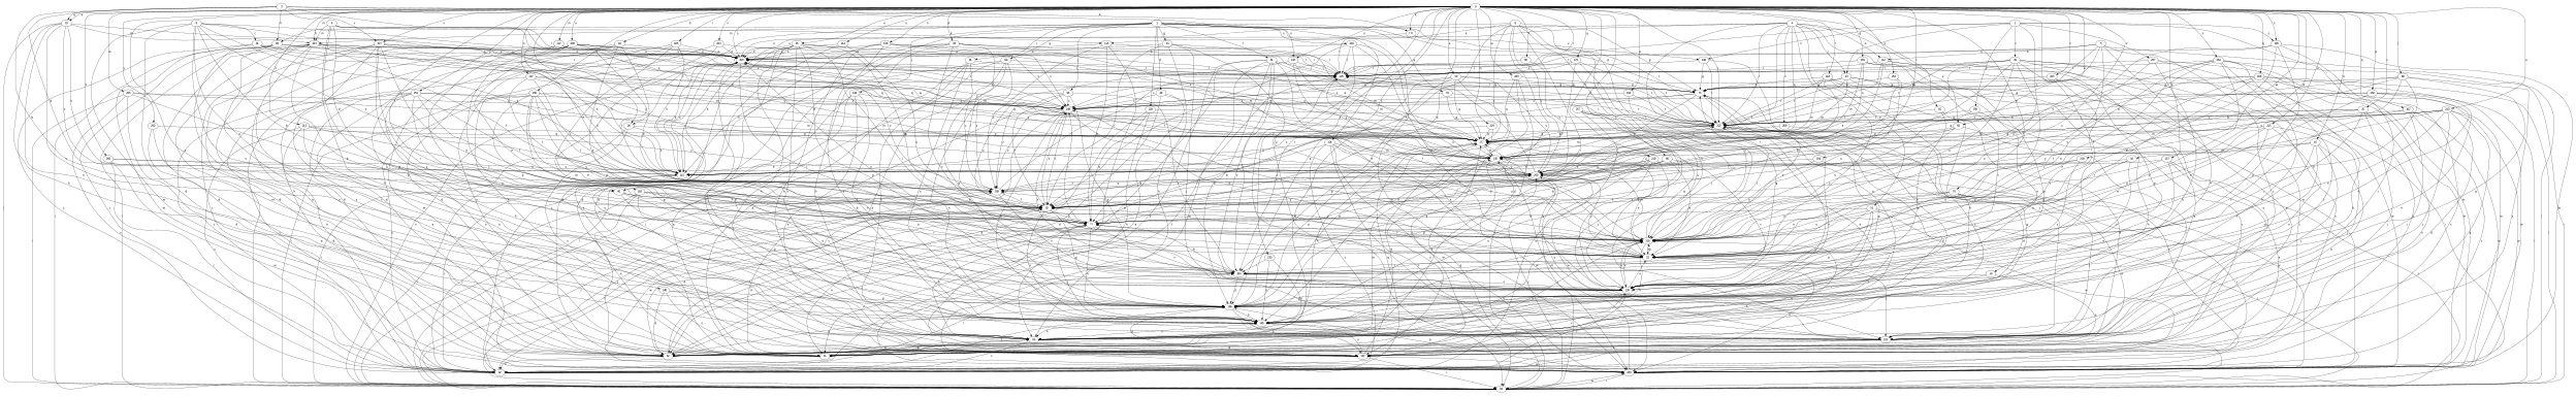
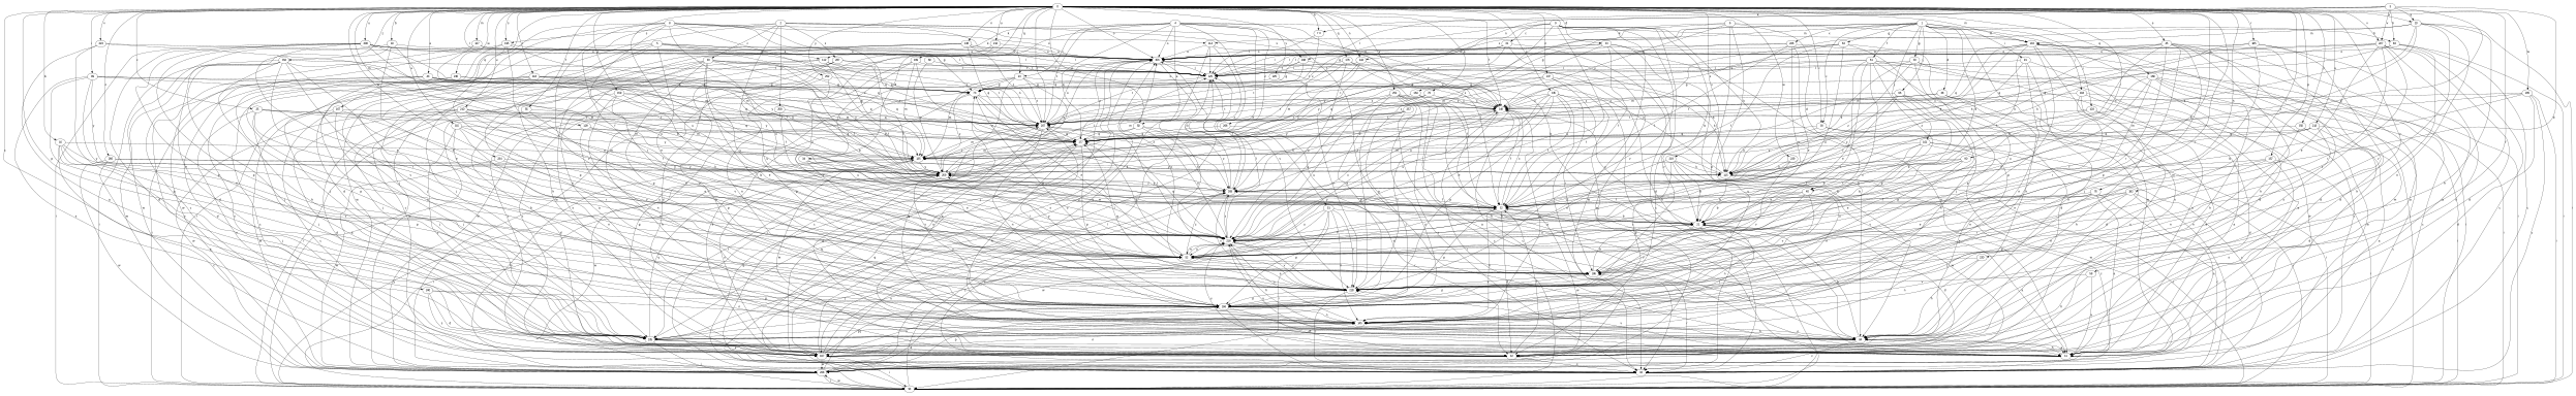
  strict digraph {
    fontname="Liberation Sans"
    node [fontname="Liberation Sans"]
    edge [fontname="Liberation Sans"]
    0
    10
    16
    19
    21
    25
    28
    33
    34
    43
    45
    50
    55
    58
    60
    76
    89
    90
    111
    118
    125
    127
    129
    133
    136
    137
    142
    156
    157
    159
    164
    166
    167
    168
    169
    176
    182
    185
    186
    195
    207
    208
    210
    212
    213
    215
    218
    219
    220
    223
    225
    227
    229
    230
    234
    235
    240
    245
    250
    251
    252
    264
    266
    249
    228
    94
    145
    84
    115
    269
    11
    105
    259
    135
    238
    52
    42
    197
    177
    62
    73
    32
    1
    38
    40
    61
    63
    69
    70
    83
    91
    96
    101
    103
    104
    246
    248
    257
    2
    30
    93
    258
    267
    3
    4
    51
    112
    268
    5
    6
    114
    8
    9
    31
    0 -> 10 [label=a]
    0 -> 16 [label=b]
    0 -> 19 [label=b]
    0 -> 21 [label=b]
    0 -> 25 [label=c]
    0 -> 28 [label=c]
    0 -> 33 [label=d]
    0 -> 34 [label=d]
    0 -> 43 [label=e]
    0 -> 45 [label=e]
    0 -> 50 [label=e]
    0 -> 55 [label=f]
    0 -> 58 [label=f]
-   0 -> 60 [label=f]
+   0 -> 249 [label=f]
    0 -> 76 [label=h]
    0 -> 89 [label=i]
    0 -> 90 [label=i]
    0 -> 111 [label=k]
    0 -> 118 [label=l]
    0 -> 125 [label=l]
    0 -> 127 [label=m]
    0 -> 129 [label=m]
    0 -> 133 [label=m]
    0 -> 136 [label=n]
    0 -> 137 [label=n]
    0 -> 142 [label=n]
    0 -> 156 [label=o]
    0 -> 157 [label=p]
    0 -> 159 [label=p]
    0 -> 164 [label=p]
    0 -> 166 [label=p]
    0 -> 167 [label=q]
    0 -> 168 [label=q]
    0 -> 169 [label=q]
    0 -> 176 [label=q]
    0 -> 182 [label=r]
    0 -> 185 [label=r]
    0 -> 186 [label=r]
    0 -> 195 [label=s]
    0 -> 207 [label=t]
    0 -> 208 [label=u]
    0 -> 210 [label=u]
    0 -> 212 [label=u]
    0 -> 213 [label=u]
    0 -> 215 [label=u]
    0 -> 218 [label=u]
    0 -> 219 [label=v]
    0 -> 220 [label=v]
    0 -> 223 [label=v]
    0 -> 225 [label=v]
    0 -> 227 [label=v]
    0 -> 229 [label=w]
    0 -> 230 [label=w]
    0 -> 234 [label=w]
    0 -> 235 [label=w]
    0 -> 240 [label=x]
    0 -> 245 [label=x]
    0 -> 250 [label=y]
    0 -> 251 [label=y]
    0 -> 252 [label=y]
    0 -> 264 [label=z]
    0 -> 266 [label=z]
    10 -> 133 [label=m]
    10 -> 249 [label=x]
    10 -> 228 [label=v]
    10 -> 94 [label=i]
    10 -> 145 [label=n]
    10 -> 84 [label=h]
    10 -> 115 [label=k]
    10 -> 269 [label=z]
    16 -> 166 [label=p]
    16 -> 228 [label=v]
    16 -> 11 [label=a]
    16 -> 105 [label=j]
    16 -> 259 [label=y]
    16 -> 135 [label=m]
    19 -> 21 [label=b]
    19 -> 156 [label=o]
    19 -> 238 [label=w]
    19 -> 52 [label=e]
    19 -> 42 [label=d]
    21 -> 218 [label=u]
    21 -> 249 [label=x]
    21 -> 228 [label=v]
    21 -> 145 [label=n]
    21 -> 11 [label=a]
    21 -> 105 [label=j]
    21 -> 259 [label=y]
    21 -> 42 [label=d]
    25 -> 186 [label=r]
    25 -> 207 [label=t]
    25 -> 105 [label=j]
    25 -> 259 [label=y]
    25 -> 135 [label=m]
    25 -> 197 [label=s]
    28 -> 94 [label=i]
    28 -> 115 [label=k]
    28 -> 197 [label=s]
    28 -> 177 [label=q]
    33 -> 125 [label=l]
    33 -> 156 [label=o]
    33 -> 228 [label=v]
    33 -> 84 [label=h]
    33 -> 11 [label=a]
    33 -> 135 [label=m]
    33 -> 62 [label=f]
    34 -> 218 [label=u]
    34 -> 228 [label=v]
    34 -> 115 [label=k]
    34 -> 52 [label=e]
    43 -> 166 [label=p]
    43 -> 249 [label=x]
    43 -> 259 [label=y]
    43 -> 42 [label=d]
    43 -> 197 [label=s]
    43 -> 177 [label=q]
    43 -> 73 [label=g]
    45 -> 21 [label=b]
    45 -> 156 [label=o]
    45 -> 166 [label=p]
    45 -> 186 [label=r]
    45 -> 249 [label=x]
    45 -> 84 [label=h]
    45 -> 115 [label=k]
    45 -> 105 [label=j]
    45 -> 42 [label=d]
    45 -> 197 [label=s]
    50 -> 218 [label=u]
    50 -> 269 [label=z]
    50 -> 105 [label=j]
    50 -> 177 [label=q]
    50 -> 62 [label=f]
    55 -> 166 [label=p]
    55 -> 207 [label=t]
    55 -> 42 [label=d]
    58 -> 228 [label=v]
    58 -> 84 [label=h]
    58 -> 11 [label=a]
    60 -> 125 [label=l]
    60 -> 259 [label=y]
    76 -> 218 [label=u]
    76 -> 11 [label=a]
    76 -> 105 [label=j]
    76 -> 52 [label=e]
    76 -> 62 [label=f]
    76 -> 32 [label=c]
    89 -> 166 [label=p]
    89 -> 259 [label=y]
    89 -> 135 [label=m]
    89 -> 52 [label=e]
    89 -> 197 [label=s]
    89 -> 177 [label=q]
    89 -> 73 [label=g]
    90 -> 21 [label=b]
    90 -> 228 [label=v]
    90 -> 259 [label=y]
    90 -> 52 [label=e]
    90 -> 62 [label=f]
    111 -> 125 [label=l]
    111 -> 207 [label=t]
    118 -> 207 [label=t]
    118 -> 84 [label=h]
    118 -> 105 [label=j]
    118 -> 135 [label=m]
-   83 -> 197 [label=s]
+   118 -> 197 [label=s]
    118 -> 62 [label=f]
    118 -> 73 [label=g]
    118 -> 32 [label=c]
    125 -> 73 [label=g]
    127 -> 125 [label=l]
    127 -> 156 [label=o]
    127 -> 269 [label=z]
    127 -> 32 [label=c]
    129 -> 21 [label=b]
    129 -> 166 [label=p]
    129 -> 177 [label=q]
    133 -> 156 [label=o]
    133 -> 166 [label=p]
    133 -> 94 [label=i]
    133 -> 115 [label=k]
    133 -> 11 [label=a]
    133 -> 135 [label=m]
    133 -> 42 [label=d]
    133 -> 197 [label=s]
    133 -> 177 [label=q]
    133 -> 62 [label=f]
    136 -> 156 [label=o]
    136 -> 207 [label=t]
    136 -> 249 [label=x]
    136 -> 84 [label=h]
    136 -> 105 [label=j]
    136 -> 177 [label=q]
    136 -> 32 [label=c]
    137 -> 115 [label=k]
    137 -> 269 [label=z]
    137 -> 177 [label=q]
    137 -> 62 [label=f]
    137 -> 73 [label=g]
    137 -> 32 [label=c]
    142 -> 125 [label=l]
    142 -> 218 [label=u]
    142 -> 259 [label=y]
    142 -> 135 [label=m]
    156 -> 125 [label=l]
    156 -> 186 [label=r]
    156 -> 115 [label=k]
    156 -> 105 [label=j]
    156 -> 259 [label=y]
    156 -> 197 [label=s]
    157 -> 218 [label=u]
    157 -> 94 [label=i]
    157 -> 145 [label=n]
    157 -> 115 [label=k]
    157 -> 197 [label=s]
    159 -> 249 [label=x]
    159 -> 228 [label=v]
    159 -> 94 [label=i]
    159 -> 145 [label=n]
    159 -> 52 [label=e]
    159 -> 177 [label=q]
    164 -> 207 [label=t]
    164 -> 249 [label=x]
    164 -> 11 [label=a]
    166 -> 207 [label=t]
    166 -> 145 [label=n]
    166 -> 42 [label=d]
    166 -> 197 [label=s]
    166 -> 32 [label=c]
    167 -> 207 [label=t]
    167 -> 228 [label=v]
    167 -> 105 [label=j]
    167 -> 238 [label=w]
    167 -> 32 [label=c]
    168 -> 186 [label=r]
    168 -> 218 [label=u]
    168 -> 94 [label=i]
    168 -> 84 [label=h]
    168 -> 238 [label=w]
    168 -> 52 [label=e]
    168 -> 73 [label=g]
    168 -> 32 [label=c]
    169 -> 125 [label=l]
    169 -> 228 [label=v]
    169 -> 145 [label=n]
    169 -> 269 [label=z]
    169 -> 135 [label=m]
    176 -> 125 [label=l]
    176 -> 207 [label=t]
    176 -> 218 [label=u]
    176 -> 249 [label=x]
    176 -> 62 [label=f]
    182 -> 166 [label=p]
    182 -> 186 [label=r]
    182 -> 11 [label=a]
    182 -> 52 [label=e]
    182 -> 62 [label=f]
    182 -> 32 [label=c]
    185 -> 156 [label=o]
    185 -> 166 [label=m]
    185 -> 115 [label=k]
    185 -> 11 [label=a]
    185 -> 42 [label=d]
    186 -> 21 [label=b]
    186 -> 156 [label=o]
    186 -> 166 [label=p]
    186 -> 228 [label=v]
    186 -> 73 [label=g]
    195 -> 156 [label=o]
    195 -> 166 [label=p]
    195 -> 105 [label=j]
    195 -> 259 [label=y]
    195 -> 238 [label=w]
    195 -> 52 [label=e]
    207 -> 156 [label=o]
    207 -> 145 [label=n]
    207 -> 115 [label=k]
    207 -> 135 [label=m]
    207 -> 42 [label=d]
    207 -> 177 [label=q]
    208 -> 125 [label=l]
    208 -> 156 [label=o]
    208 -> 166 [label=p]
    208 -> 249 [label=x]
    208 -> 94 [label=i]
    208 -> 145 [label=n]
    208 -> 135 [label=m]
    208 -> 52 [label=e]
    208 -> 42 [label=d]
    208 -> 62 [label=f]
    210 -> 207 [label=t]
    210 -> 11 [label=a]
    210 -> 105 [label=j]
    210 -> 135 [label=m]
    210 -> 238 [label=w]
    210 -> 52 [label=e]
    210 -> 42 [label=d]
    210 -> 177 [label=q]
    210 -> 62 [label=f]
    212 -> 156 [label=o]
    212 -> 218 [label=u]
    212 -> 42 [label=d]
    213 -> 145 [label=n]
    213 -> 259 [label=y]
    213 -> 42 [label=d]
    213 -> 177 [label=q]
    213 -> 62 [label=f]
    213 -> 32 [label=c]
    215 -> 186 [label=r]
    215 -> 218 [label=u]
    215 -> 145 [label=n]
    215 -> 105 [label=j]
    215 -> 52 [label=e]
    215 -> 177 [label=q]
    218 -> 125 [label=l]
    218 -> 207 [label=t]
    218 -> 249 [label=x]
    218 -> 228 [label=v]
    218 -> 84 [label=h]
    218 -> 269 [label=z]
    218 -> 135 [label=m]
    218 -> 52 [label=e]
    218 -> 177 [label=q]
    219 -> 21 [label=b]
    219 -> 166 [label=p]
    219 -> 145 [label=n]
    219 -> 115 [label=k]
    219 -> 238 [label=w]
    219 -> 52 [label=e]
    220 -> 186 [label=r]
    220 -> 145 [label=n]
    220 -> 84 [label=h]
    223 -> 156 [label=o]
    223 -> 166 [label=p]
    223 -> 11 [label=a]
    223 -> 135 [label=m]
    225 -> 228 [label=v]
    225 -> 73 [label=g]
    227 -> 156 [label=o]
    227 -> 186 [label=r]
    227 -> 228 [label=v]
    227 -> 115 [label=k]
    227 -> 52 [label=e]
    227 -> 42 [label=d]
    227 -> 197 [label=s]
    227 -> 177 [label=q]
    227 -> 32 [label=c]
    229 -> 218 [label=u]
    229 -> 228 [label=v]
    229 -> 115 [label=k]
    230 -> 94 [label=i]
    230 -> 145 [label=n]
    230 -> 177 [label=q]
    230 -> 73 [label=g]
    234 -> 218 [label=u]
    234 -> 259 [label=y]
    234 -> 238 [label=w]
    235 -> 21 [label=b]
    235 -> 249 [label=x]
    235 -> 94 [label=i]
    235 -> 135 [label=m]
    235 -> 42 [label=d]
    235 -> 32 [label=c]
    240 -> 166 [label=p]
    240 -> 145 [label=n]
    240 -> 42 [label=d]
    240 -> 197 [label=s]
    245 -> 166 [label=p]
    245 -> 186 [label=r]
    245 -> 218 [label=u]
    245 -> 249 [label=x]
    245 -> 94 [label=i]
    245 -> 135 [label=m]
    245 -> 52 [label=e]
    245 -> 62 [label=f]
    245 -> 32 [label=c]
    250 -> 145 [label=n]
    250 -> 11 [label=a]
    250 -> 177 [label=q]
    251 -> 166 [label=p]
    251 -> 218 [label=u]
    251 -> 249 [label=x]
    251 -> 84 [label=h]
    251 -> 11 [label=a]
    251 -> 259 [label=y]
    251 -> 197 [label=s]
    251 -> 62 [label=f]
    251 -> 32 [label=c]
    252 -> 21 [label=b]
    252 -> 218 [label=u]
    252 -> 73 [label=g]
    264 -> 125 [label=l]
    264 -> 186 [label=r]
    264 -> 228 [label=v]
    264 -> 94 [label=i]
    264 -> 84 [label=h]
    264 -> 115 [label=k]
    264 -> 105 [label=j]
    264 -> 238 [label=w]
    264 -> 52 [label=e]
    266 -> 115 [label=k]
    266 -> 259 [label=y]
    266 -> 238 [label=w]
    266 -> 32 [label=c]
    249 -> 207 [label=t]
    249 -> 94 [label=i]
    249 -> 145 [label=n]
    249 -> 269 [label=z]
    249 -> 52 [label=e]
    249 -> 62 [label=f]
    249 -> 32 [label=c]
    228 -> 166 [label=p]
    228 -> 218 [label=u]
    228 -> 249 [label=x]
    228 -> 52 [label=e]
    228 -> 177 [label=q]
    228 -> 32 [label=c]
    94 -> 156 [label=o]
    94 -> 269 [label=z]
    94 -> 259 [label=y]
    94 -> 238 [label=w]
    94 -> 177 [label=q]
    94 -> 62 [label=f]
    145 -> 218 [label=u]
    145 -> 84 [label=h]
    145 -> 105 [label=j]
    145 -> 259 [label=y]
    84 -> 21 [label=b]
    84 -> 145 [label=n]
    84 -> 11 [label=a]
    84 -> 73 [label=g]
    84 -> 32 [label=c]
    115 -> 21 [label=b]
    115 -> 156 [label=o]
    115 -> 94 [label=i]
    115 -> 32 [label=c]
    269 -> 125 [label=l]
    269 -> 156 [label=o]
    269 -> 228 [label=v]
    269 -> 259 [label=y]
    269 -> 62 [label=f]
    11 -> 133 [label=m]
    11 -> 218 [label=u]
    11 -> 228 [label=v]
    11 -> 84 [label=h]
    105 -> 125 [label=l]
    105 -> 94 [label=i]
    105 -> 259 [label=y]
    105 -> 42 [label=d]
    105 -> 197 [label=s]
    259 -> 125 [label=l]
    259 -> 207 [label=t]
    259 -> 94 [label=i]
    259 -> 269 [label=z]
    135 -> 259 [label=y]
    135 -> 238 [label=w]
    135 -> 197 [label=s]
    238 -> 125 [label=l]
    238 -> 166 [label=p]
    238 -> 207 [label=t]
    238 -> 94 [label=i]
    238 -> 135 [label=m]
    238 -> 52 [label=e]
    52 -> 186 [label=r]
    52 -> 218 [label=u]
+   52 -> 269 [label=z]
    52 -> 105 [label=j]
    52 -> 259 [label=y]
    52 -> 177 [label=q]
    52 -> 62 [label=f]
    42 -> 218 [label=u]
    42 -> 135 [label=m]
    42 -> 62 [label=f]
    42 -> 32 [label=c]
    197 -> 156 [label=o]
    197 -> 166 [label=p]
    197 -> 218 [label=u]
    197 -> 94 [label=i]
    197 -> 145 [label=n]
    197 -> 238 [label=w]
    197 -> 177 [label=q]
    197 -> 73 [label=g]
    177 -> 156 [label=o]
    177 -> 166 [label=p]
    177 -> 84 [label=h]
    177 -> 135 [label=m]
    62 -> 21 [label=b]
    62 -> 166 [label=p]
    62 -> 249 [label=x]
    62 -> 145 [label=n]
    62 -> 238 [label=w]
    62 -> 42 [label=d]
    73 -> 249 [label=x]
    73 -> 269 [label=z]
    73 -> 259 [label=y]
    73 -> 52 [label=e]
    73 -> 197 [label=s]
    32 -> 186 [label=r]
    32 -> 269 [label=z]
    32 -> 177 [label=q]
    1 -> 28 [label=c]
    1 -> 238 [label=w]
    1 -> 73 [label=g]
    1 -> 38 [label=d]
    1 -> 40 [label=d]
    1 -> 61 [label=f]
    1 -> 63 [label=g]
    1 -> 69 [label=g]
    1 -> 70 [label=g]
    1 -> 83 [label=h]
    1 -> 91 [label=i]
    1 -> 96 [label=j]
    1 -> 101 [label=j]
    1 -> 103 [label=j]
    1 -> 104 [label=j]
    1 -> 246 [label=x]
    1 -> 248 [label=x]
    38 -> 207 [label=t]
    38 -> 249 [label=x]
    38 -> 11 [label=a]
    38 -> 42 [label=d]
    40 -> 21 [label=b]
    40 -> 186 [label=r]
    40 -> 228 [label=v]
    40 -> 62 [label=f]
    61 -> 125 [label=l]
    61 -> 166 [label=p]
    61 -> 186 [label=r]
    61 -> 207 [label=t]
    61 -> 228 [label=v]
    61 -> 238 [label=w]
    61 -> 52 [label=e]
    61 -> 42 [label=d]
    61 -> 32 [label=c]
    63 -> 156 [label=o]
    63 -> 218 [label=u]
    63 -> 84 [label=h]
    63 -> 105 [label=j]
    63 -> 135 [label=m]
    63 -> 62 [label=f]
    69 -> 125 [label=l]
    69 -> 166 [label=p]
    69 -> 94 [label=i]
    69 -> 115 [label=k]
    69 -> 269 [label=z]
    69 -> 11 [label=a]
    70 -> 207 [label=t]
    70 -> 249 [label=x]
    70 -> 177 [label=q]
    83 -> 156 [label=o]
    83 -> 94 [label=i]
    83 -> 84 [label=h]
    83 -> 177 [label=q]
    83 -> 32 [label=c]
    91 -> 125 [label=l]
    91 -> 145 [label=n]
    91 -> 84 [label=h]
    91 -> 269 [label=z]
    91 -> 11 [label=a]
    96 -> 166 [label=p]
    96 -> 186 [label=r]
    96 -> 249 [label=x]
    96 -> 145 [label=n]
    96 -> 269 [label=z]
    96 -> 62 [label=f]
    101 -> 21 [label=b]
    101 -> 218 [label=u]
    101 -> 94 [label=i]
    101 -> 135 [label=m]
    101 -> 238 [label=w]
    101 -> 52 [label=e]
    101 -> 32 [label=c]
    103 -> 21 [label=b]
    103 -> 207 [label=t]
    103 -> 84 [label=h]
    103 -> 42 [label=d]
    104 -> 249 [label=x]
    104 -> 94 [label=i]
    104 -> 145 [label=n]
    104 -> 11 [label=a]
    104 -> 197 [label=s]
    246 -> 125 [label=l]
    246 -> 156 [label=o]
    246 -> 218 [label=u]
    246 -> 94 [label=i]
    246 -> 52 [label=e]
    246 -> 62 [label=f]
    248 -> 125 [label=l]
    248 -> 207 [label=t]
    248 -> 84 [label=h]
    248 -> 73 [label=g]
    257 -> 207 [label=t]
    257 -> 218 [label=u]
    257 -> 228 [label=v]
    257 -> 105 [label=j]
    257 -> 32 [label=c]
    2 -> 195 [label=s]
    2 -> 218 [label=u]
    2 -> 249 [label=x]
    2 -> 238 [label=w]
    2 -> 248 [label=x]
    2 -> 30 [label=c]
    2 -> 93 [label=i]
    2 -> 258 [label=y]
    2 -> 267 [label=z]
    30 -> 125 [label=l]
    30 -> 166 [label=p]
    30 -> 186 [label=r]
    30 -> 207 [label=t]
    30 -> 218 [label=u]
    30 -> 94 [label=i]
    30 -> 11 [label=a]
    30 -> 259 [label=y]
    30 -> 238 [label=w]
    30 -> 62 [label=f]
    93 -> 166 [label=p]
    93 -> 207 [label=t]
    93 -> 249 [label=x]
    93 -> 11 [label=a]
    93 -> 135 [label=m]
    93 -> 73 [label=g]
    93 -> 32 [label=c]
    258 -> 207 [label=t]
    258 -> 218 [label=u]
    258 -> 84 [label=h]
    267 -> 125 [label=l]
    267 -> 84 [label=h]
    267 -> 238 [label=w]
    267 -> 62 [label=f]
    267 -> 32 [label=c]
    3 -> 10 [label=a]
    3 -> 21 [label=b]
    3 -> 111 [label=k]
    3 -> 125 [label=l]
    3 -> 142 [label=n]
    3 -> 227 [label=v]
    3 -> 40 [label=d]
    3 -> 83 [label=h]
    4 -> 50 [label=e]
    4 -> 133 [label=m]
    4 -> 156 [label=o]
    4 -> 207 [label=t]
    4 -> 228 [label=v]
    4 -> 11 [label=a]
    4 -> 238 [label=w]
    4 -> 177 [label=q]
    4 -> 62 [label=f]
    4 -> 93 [label=i]
    4 -> 51 [label=e]
    4 -> 112 [label=k]
    4 -> 268 [label=z]
    51 -> 21 [label=b]
    51 -> 166 [label=p]
    51 -> 218 [label=u]
    51 -> 228 [label=v]
    51 -> 94 [label=i]
    51 -> 145 [label=n]
    51 -> 238 [label=w]
    112 -> 125 [label=l]
    112 -> 207 [label=n]
    112 -> 197 [label=s]
    112 -> 62 [label=f]
    112 -> 32 [label=c]
    268 -> 42 [label=d]
    268 -> 177 [label=q]
    5 -> 125 [label=l]
    5 -> 207 [label=t]
    5 -> 94 [label=i]
    5 -> 145 [label=n]
    5 -> 105 [label=j]
    5 -> 52 [label=e]
    5 -> 177 [label=q]
    5 -> 112 [label=k]
    6 -> 133 [label=m]
    6 -> 166 [label=p]
    6 -> 249 [label=x]
    6 -> 84 [label=h]
    6 -> 177 [label=q]
    6 -> 40 [label=d]
    6 -> 114 [label=k]
    114 -> 21 [label=b]
    114 -> 125 [label=l]
    114 -> 156 [label=o]
    114 -> 269 [label=z]
    114 -> 197 [label=s]
    8 -> 156 [label=o]
    8 -> 186 [label=r]
    8 -> 218 [label=u]
    8 -> 228 [label=v]
    8 -> 105 [label=j]
    8 -> 259 [label=y]
    8 -> 42 [label=d]
    8 -> 177 [label=q]
    8 -> 62 [label=f]
    8 -> 73 [label=g]
    8 -> 114 [label=k]
    9 -> 21 [label=b]
    9 -> 218 [label=u]
    9 -> 228 [label=v]
    9 -> 115 [label=k]
    9 -> 269 [label=z]
    9 -> 259 [label=y]
    9 -> 238 [label=w]
    9 -> 42 [label=d]
    9 -> 177 [label=q]
    9 -> 31 [label=c]
    31 -> 125 [label=l]
    31 -> 156 [label=o]
    31 -> 259 [label=y]
    31 -> 238 [label=w]
    31 -> 32 [label=c]
  }
